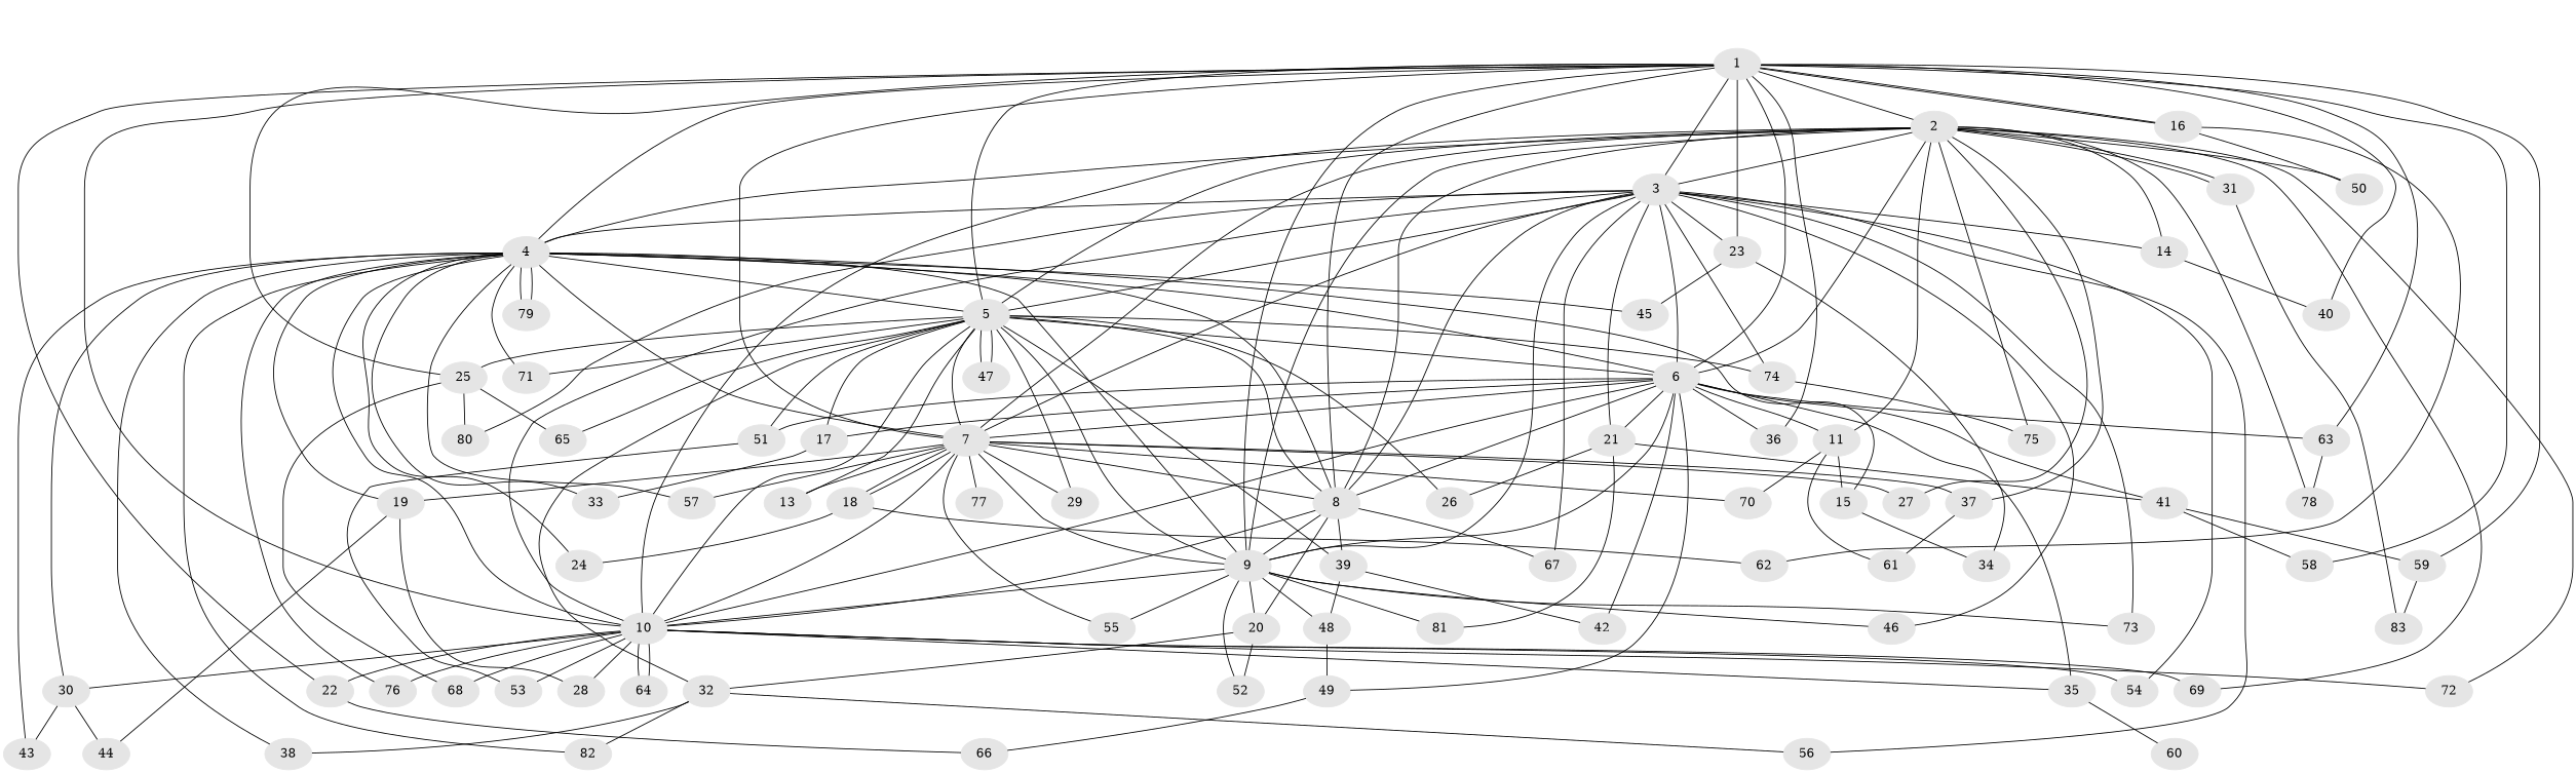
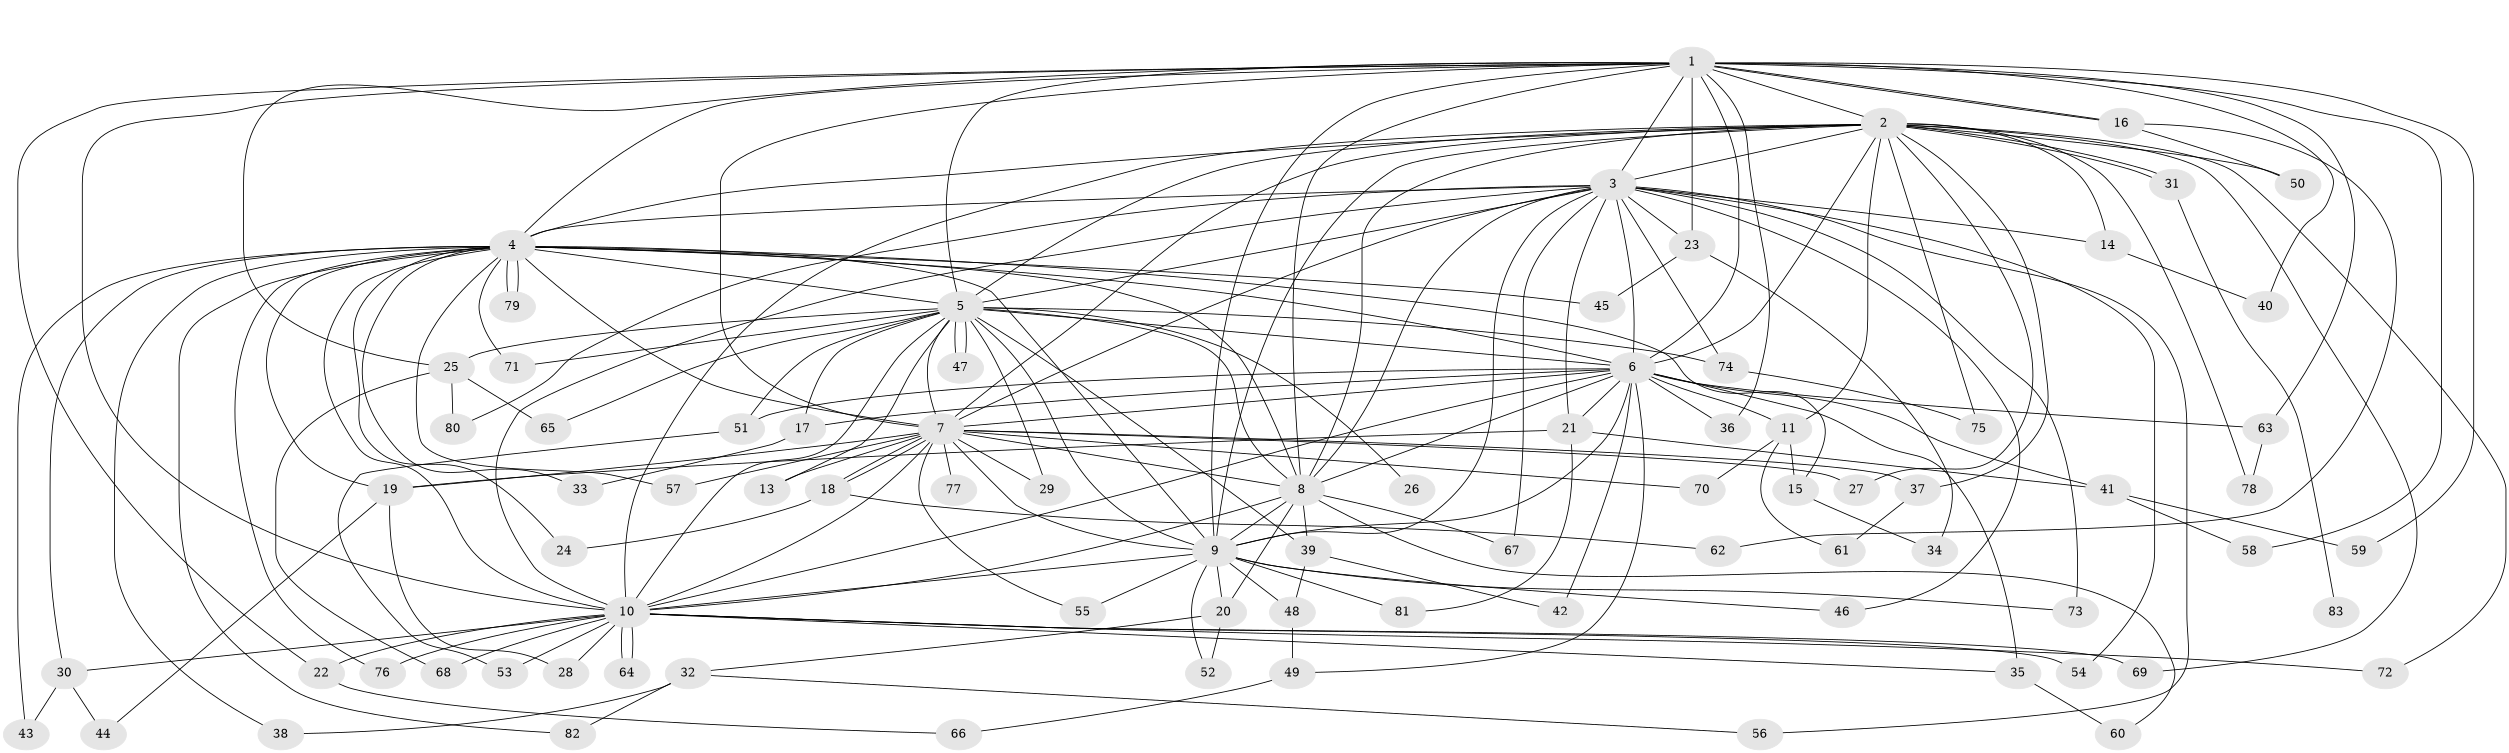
  graph {
    node [color=gray90 style=filled]
    1
    2
    3
    4
    5
    6
    7
    8
    9
    10
    16
    22
    23
    25
    36
    40
    58
    59
    63
    11
    14
    27
    31
    37
    50
    69
    72
    75
    78
    21
    46
    54
    56
    67
    73
    74
    80
    15
    19
    24
    30
    33
    38
    43
    45
    57
    71
    76
    79
    82
    13
    17
    26
    29
    32
    39
    47
    51
    65
    35
    41
    42
    49
    18
    55
    70
    77
    20
    60
    48
    52
    81
    28
    53
    64
    68
    62
    66
    34
    83
    61
    44
    1 -- 2
    1 -- 3
    1 -- 4
    1 -- 5
    1 -- 6
    1 -- 7
    1 -- 8
    1 -- 9
    1 -- 10
    1 -- 16
    1 -- 16
    1 -- 22
    1 -- 23
    1 -- 25
    1 -- 36
    1 -- 40
    1 -- 58
    1 -- 59
    1 -- 63
    2 -- 3
    2 -- 4
    2 -- 5
    2 -- 6
    2 -- 7
    2 -- 8
    2 -- 9
    2 -- 10
    2 -- 11
    2 -- 14
    2 -- 27
    2 -- 31
    2 -- 31
    2 -- 37
    2 -- 50
    2 -- 69
    2 -- 72
    2 -- 75
    2 -- 78
    3 -- 4
    3 -- 5
    3 -- 6
    3 -- 7
    3 -- 8
    3 -- 9
    3 -- 10
    3 -- 23
    3 -- 14
    3 -- 21
    3 -- 46
    3 -- 54
    3 -- 56
    3 -- 67
    3 -- 73
    3 -- 74
    3 -- 80
    4 -- 5
    4 -- 6
    4 -- 7
    4 -- 8
    4 -- 9
    4 -- 10
    4 -- 15
    4 -- 19
    4 -- 24
    4 -- 30
    4 -- 33
    4 -- 38
    4 -- 43
    4 -- 45
    4 -- 57
    4 -- 71
    4 -- 76
    4 -- 79
    4 -- 79
    4 -- 82
    5 -- 6
    5 -- 7
    5 -- 8
    5 -- 9
    5 -- 10
    5 -- 25
    5 -- 74
    5 -- 71
    5 -- 13
    5 -- 17
    5 -- 26
    5 -- 29
-   5 -- 32
    5 -- 39
    5 -- 47
    5 -- 47
    5 -- 51
    5 -- 65
    6 -- 7
    6 -- 8
    6 -- 9
    6 -- 10
    6 -- 36
    6 -- 63
    6 -- 11
    6 -- 21
    6 -- 17
    6 -- 51
    6 -- 35
    6 -- 41
    6 -- 42
    6 -- 49
    7 -- 8
    7 -- 9
    7 -- 10
    7 -- 27
    7 -- 37
    7 -- 19
    7 -- 57
    7 -- 13
    7 -- 29
    7 -- 18
    7 -- 18
    7 -- 55
    7 -- 70
    7 -- 77
    8 -- 9
    8 -- 10
    8 -- 67
    8 -- 39
    8 -- 20
+   8 -- 60
    9 -- 10
    9 -- 46
    9 -- 73
    9 -- 55
    9 -- 20
    9 -- 48
    9 -- 52
    9 -- 81
    10 -- 22
    10 -- 69
    10 -- 72
    10 -- 54
    10 -- 30
    10 -- 76
    10 -- 35
    10 -- 28
    10 -- 53
    10 -- 64
    10 -- 64
    10 -- 68
    16 -- 50
    16 -- 62
    22 -- 66
    23 -- 45
    23 -- 34
    25 -- 80
    25 -- 65
    25 -- 68
-   59 -- 83
    63 -- 78
    11 -- 15
    11 -- 70
    11 -- 61
    14 -- 40
    31 -- 83
    37 -- 61
-   21 -- 26
+   21 -- 19
    21 -- 41
    21 -- 81
    74 -- 75
    15 -- 34
    19 -- 28
    19 -- 44
    30 -- 43
    30 -- 44
    17 -- 33
    32 -- 56
    32 -- 38
    32 -- 82
    39 -- 42
    39 -- 48
    51 -- 53
    35 -- 60
    41 -- 58
    41 -- 59
    49 -- 66
    18 -- 24
    18 -- 62
    20 -- 32
    20 -- 52
    48 -- 49
  }
